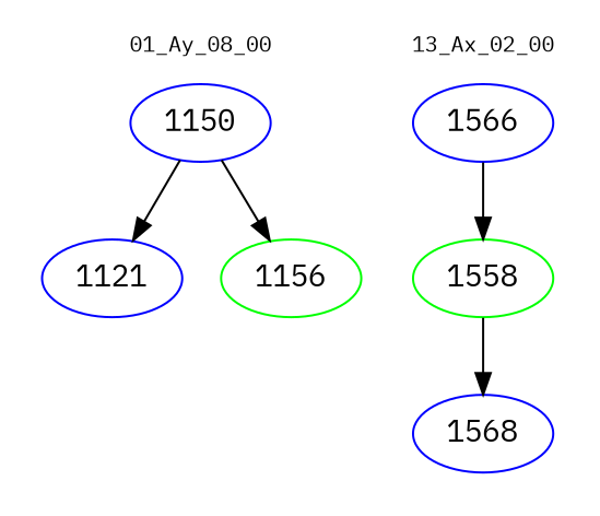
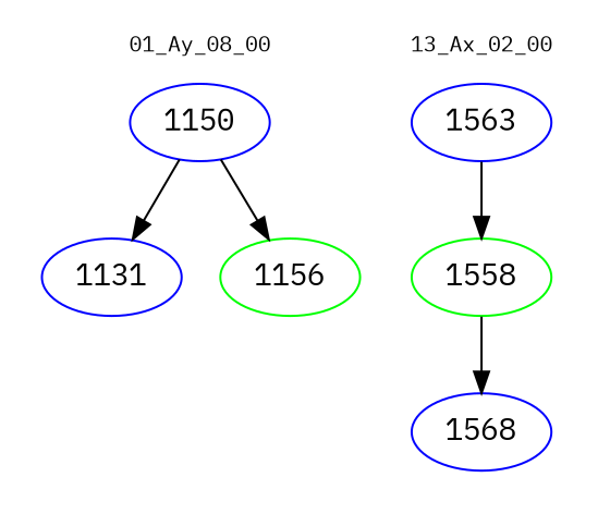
  digraph {
    fontname="IBM Plex Mono"
    node [color=blue fontname="IBM Plex Mono"]
    edge [color=black fontname="IBM Plex Mono"]
    n1 [label=1150]
-   n2 [label=1121]
+   n2 [label=1131]
    n3 [color=green label=1156]
-   n4 [label=1566]
+   n4 [label=1563]
    n5 [color=green label=1558]
    n6 [label=1568]
    subgraph cluster_1 {
      color=white
      fontsize=10
      label="01_Ay_08_00"
      n1
      n2
      n3
    }
    subgraph cluster_2 {
      color=white
      fontsize=10
      label="13_Ax_02_00"
      n4
      n5
      n6
    }
    n1 -> n2
    n1 -> n3
    n4 -> n5
    n5 -> n6
  }
